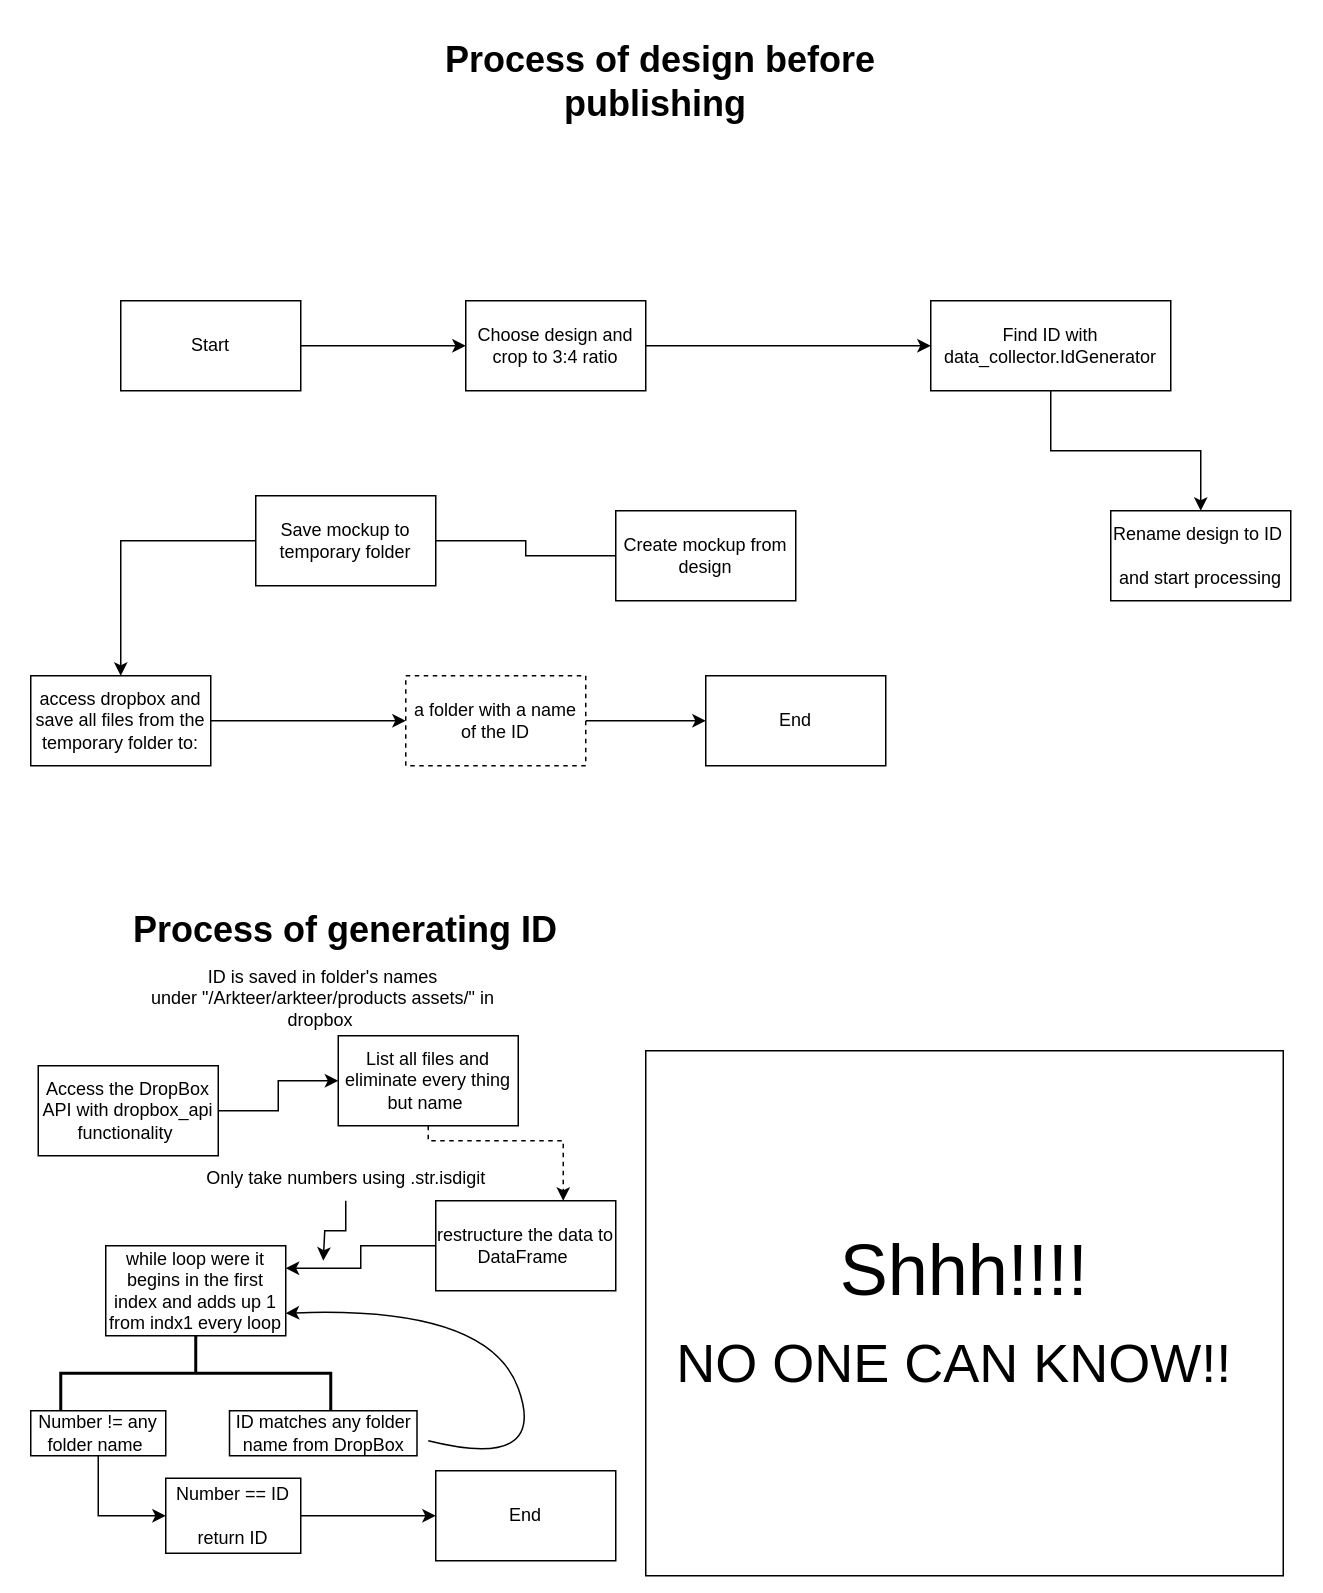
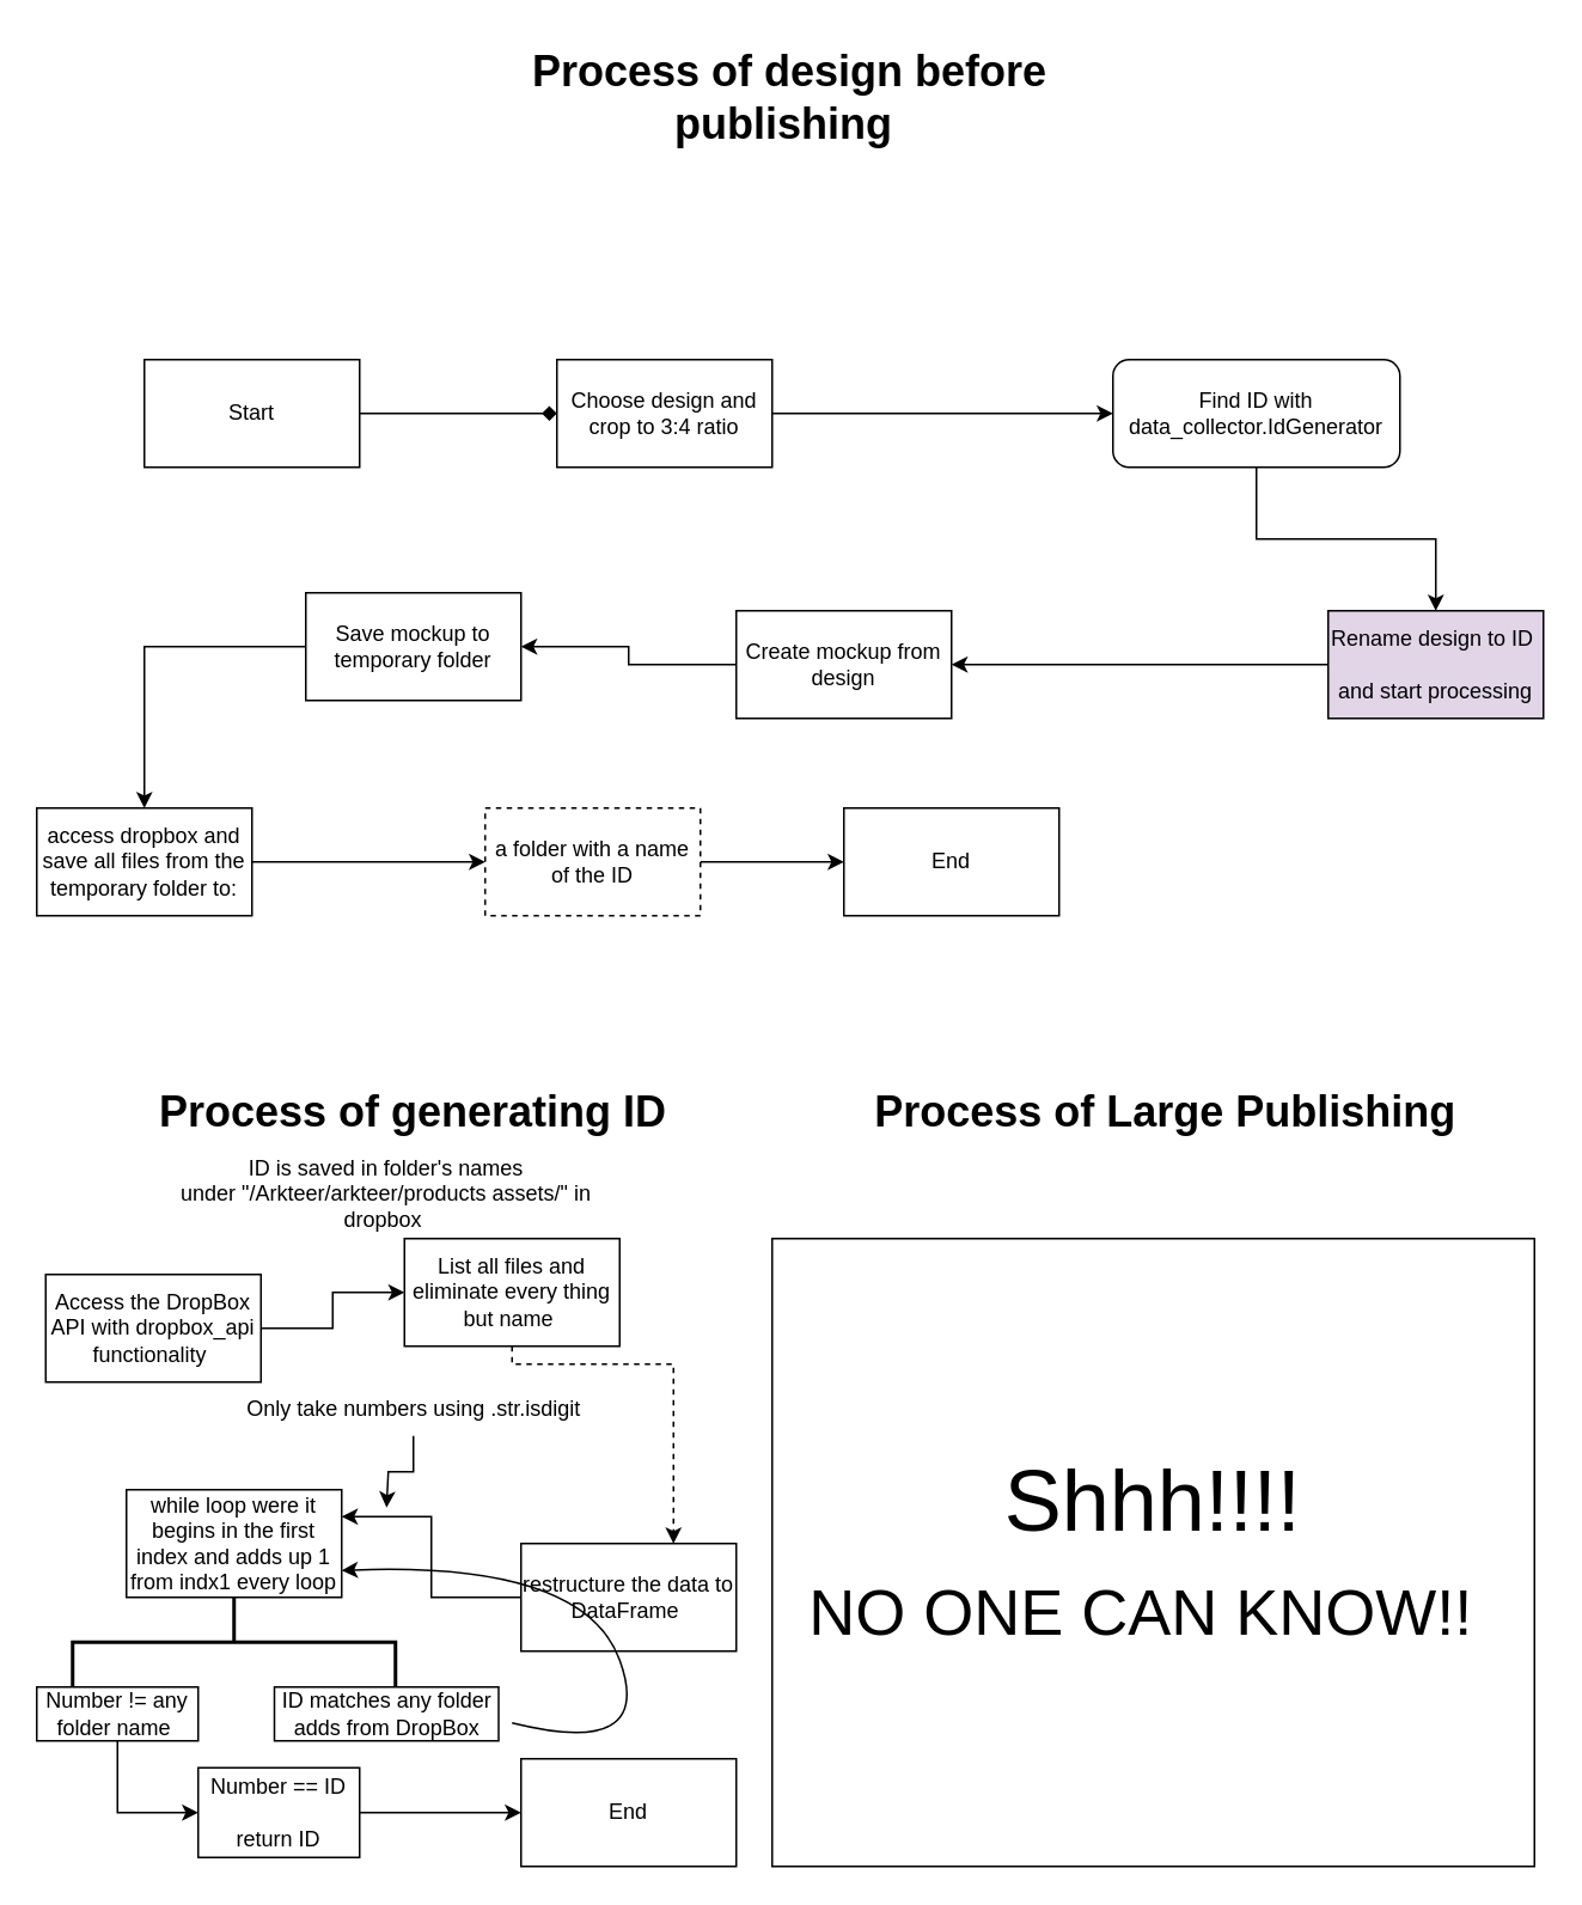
  <mxCell id="0" />
  <mxCell id="1" parent="0" />
- <mxCell id="2" value="" style="edgeStyle=orthogonalEdgeStyle;rounded=0;orthogonalLoop=1;jettySize=auto;html=1;" parent="1" source="3" target="5" edge="1"><mxGeometry relative="1" as="geometry" /></mxCell>
+ <mxCell id="2" value="" style="edgeStyle=orthogonalEdgeStyle;rounded=0;orthogonalLoop=1;jettySize=auto;html=1;endArrow=diamond;" parent="1" source="3" target="5" edge="1"><mxGeometry relative="1" as="geometry" /></mxCell>
  <mxCell id="3" value="Start" style="rounded=0;whiteSpace=wrap;html=1;" parent="1" vertex="1"><mxGeometry x="80" y="200" width="120" height="60" as="geometry" /></mxCell>
  <mxCell id="4" value="" style="edgeStyle=orthogonalEdgeStyle;rounded=0;orthogonalLoop=1;jettySize=auto;html=1;" parent="1" source="5" target="7" edge="1"><mxGeometry relative="1" as="geometry" /></mxCell>
  <mxCell id="5" value="Choose design and crop to 3:4 ratio" style="rounded=0;whiteSpace=wrap;html=1;" parent="1" vertex="1"><mxGeometry x="310" y="200" width="120" height="60" as="geometry" /></mxCell>
  <mxCell id="6" value="" style="edgeStyle=orthogonalEdgeStyle;rounded=0;orthogonalLoop=1;jettySize=auto;html=1;" parent="1" source="7" target="9" edge="1"><mxGeometry relative="1" as="geometry" /></mxCell>
- <mxCell id="7" value="Find ID with data_collector.IdGenerator" style="rounded=0;whiteSpace=wrap;html=1;" parent="1" vertex="1"><mxGeometry x="620" y="200" width="160" height="60" as="geometry" /></mxCell>
- <mxCell id="9" value="Rename design to ID&amp;nbsp;&lt;br&gt;&lt;br&gt;and start processing" style="whiteSpace=wrap;html=1;rounded=0;" parent="1" vertex="1"><mxGeometry x="740" y="340" width="120" height="60" as="geometry" /></mxCell>
- <mxCell id="10" value="" style="edgeStyle=orthogonalEdgeStyle;rounded=0;orthogonalLoop=1;jettySize=auto;html=1;endArrow=none;" edge="1" parent="1" source="11" target="13"><mxGeometry relative="1" as="geometry" /></mxCell>
+ <mxCell id="7" value="Find ID with data_collector.IdGenerator" style="whiteSpace=wrap;html=1;rounded=1;" parent="1" vertex="1"><mxGeometry x="620" y="200" width="160" height="60" as="geometry" /></mxCell>
+ <mxCell id="8" value="" style="edgeStyle=orthogonalEdgeStyle;rounded=0;orthogonalLoop=1;jettySize=auto;html=1;" edge="1" parent="1" source="9" target="11"><mxGeometry relative="1" as="geometry" /></mxCell>
+ <mxCell id="9" value="Rename design to ID&amp;nbsp;&lt;br&gt;&lt;br&gt;and start processing" style="whiteSpace=wrap;html=1;rounded=0;fillColor=#e1d5e7;" parent="1" vertex="1"><mxGeometry x="740" y="340" width="120" height="60" as="geometry" /></mxCell>
+ <mxCell id="10" value="" style="edgeStyle=orthogonalEdgeStyle;rounded=0;orthogonalLoop=1;jettySize=auto;html=1;" edge="1" parent="1" source="11" target="13"><mxGeometry relative="1" as="geometry" /></mxCell>
  <mxCell id="11" value="Create mockup from design" style="whiteSpace=wrap;html=1;rounded=0;" vertex="1" parent="1"><mxGeometry x="410" y="340" width="120" height="60" as="geometry" /></mxCell>
  <mxCell id="12" value="" style="edgeStyle=orthogonalEdgeStyle;rounded=0;orthogonalLoop=1;jettySize=auto;html=1;" edge="1" parent="1" source="13" target="15"><mxGeometry relative="1" as="geometry" /></mxCell>
  <mxCell id="13" value="Save mockup to temporary folder" style="whiteSpace=wrap;html=1;rounded=0;" vertex="1" parent="1"><mxGeometry x="170" y="330" width="120" height="60" as="geometry" /></mxCell>
  <mxCell id="14" value="" style="edgeStyle=orthogonalEdgeStyle;rounded=0;orthogonalLoop=1;jettySize=auto;html=1;" edge="1" parent="1" source="15" target="17"><mxGeometry relative="1" as="geometry" /></mxCell>
  <mxCell id="15" value="access dropbox and save all files from the temporary folder to:" style="whiteSpace=wrap;html=1;rounded=0;" vertex="1" parent="1"><mxGeometry x="20" y="450" width="120" height="60" as="geometry" /></mxCell>
  <mxCell id="16" value="" style="edgeStyle=orthogonalEdgeStyle;rounded=0;orthogonalLoop=1;jettySize=auto;html=1;" edge="1" parent="1" source="17" target="30"><mxGeometry relative="1" as="geometry" /></mxCell>
  <mxCell id="17" value="a folder with a name of the ID" style="whiteSpace=wrap;html=1;rounded=0;dashed=1;" vertex="1" parent="1"><mxGeometry x="270" y="450" width="120" height="60" as="geometry" /></mxCell>
  <mxCell id="18" value="&lt;h1&gt;Process of design before publishing&amp;nbsp;&lt;/h1&gt;" style="text;html=1;strokeColor=none;fillColor=none;spacing=5;spacingTop=-20;whiteSpace=wrap;overflow=hidden;rounded=0;align=center;" vertex="1" parent="1"><mxGeometry x="280" y="20" width="320" height="120" as="geometry" /></mxCell>
  <mxCell id="19" value="&lt;h1&gt;Process of generating ID&lt;/h1&gt;" style="text;html=1;strokeColor=none;fillColor=none;spacing=5;spacingTop=-20;whiteSpace=wrap;overflow=hidden;rounded=0;align=center;" vertex="1" parent="1"><mxGeometry x="70" y="600" width="320" height="50" as="geometry" /></mxCell>
  <mxCell id="20" value="ID is saved in folder's names under&amp;nbsp;&quot;/Arkteer/arkteer/products assets/&lt;span style=&quot;background-color: initial;&quot;&gt;&quot; in dropbox&amp;nbsp;&lt;/span&gt;" style="text;html=1;strokeColor=none;fillColor=none;align=center;verticalAlign=middle;whiteSpace=wrap;rounded=0;" vertex="1" parent="1"><mxGeometry x="85" y="650" width="260" height="30" as="geometry" /></mxCell>
  <mxCell id="21" value="" style="edgeStyle=orthogonalEdgeStyle;rounded=0;orthogonalLoop=1;jettySize=auto;html=1;" edge="1" parent="1" source="22" target="24"><mxGeometry relative="1" as="geometry" /></mxCell>
  <mxCell id="22" value="Access the DropBox API with dropbox_api functionality&amp;nbsp;" style="rounded=0;whiteSpace=wrap;html=1;" vertex="1" parent="1"><mxGeometry x="25" y="710" width="120" height="60" as="geometry" /></mxCell>
  <mxCell id="23" value="" style="edgeStyle=orthogonalEdgeStyle;rounded=0;orthogonalLoop=1;jettySize=auto;html=1;dashed=1;" edge="1" parent="1" source="24" target="26"><mxGeometry relative="1" as="geometry"><Array as="points"><mxPoint x="285" y="760" /><mxPoint x="375" y="760" /></Array></mxGeometry></mxCell>
  <mxCell id="24" value="List all files and eliminate every thing but name&amp;nbsp;" style="whiteSpace=wrap;html=1;rounded=0;" vertex="1" parent="1"><mxGeometry x="225" y="690" width="120" height="60" as="geometry" /></mxCell>
  <mxCell id="25" value="" style="edgeStyle=orthogonalEdgeStyle;rounded=0;orthogonalLoop=1;jettySize=auto;html=1;entryX=1;entryY=0.25;entryDx=0;entryDy=0;" edge="1" parent="1" source="26" target="27"><mxGeometry relative="1" as="geometry" /></mxCell>
- <mxCell id="26" value="restructure the data to DataFrame&amp;nbsp;" style="whiteSpace=wrap;html=1;rounded=0;" vertex="1" parent="1"><mxGeometry x="290" y="800" width="120" height="60" as="geometry" /></mxCell>
+ <mxCell id="26" value="restructure the data to DataFrame&amp;nbsp;" style="whiteSpace=wrap;html=1;rounded=0;" vertex="1" parent="1"><mxGeometry x="290" y="860" width="120" height="60" as="geometry" /></mxCell>
  <mxCell id="27" value="while loop were it begins in the first index and adds up 1 from indx1 every loop" style="whiteSpace=wrap;html=1;rounded=0;" vertex="1" parent="1"><mxGeometry x="70" y="830" width="120" height="60" as="geometry" /></mxCell>
  <mxCell id="28" value="" style="edgeStyle=orthogonalEdgeStyle;rounded=0;orthogonalLoop=1;jettySize=auto;html=1;" edge="1" parent="1" source="29"><mxGeometry relative="1" as="geometry"><mxPoint x="215" y="840" as="targetPoint" /><Array as="points"><mxPoint x="230" y="820" /><mxPoint x="216" y="820" /></Array></mxGeometry></mxCell>
  <mxCell id="29" value="Only take numbers using .str.isdigit" style="text;html=1;align=center;verticalAlign=middle;resizable=0;points=[];autosize=1;strokeColor=none;fillColor=none;" vertex="1" parent="1"><mxGeometry x="125" y="770" width="210" height="30" as="geometry" /></mxCell>
  <mxCell id="30" value="End" style="whiteSpace=wrap;html=1;rounded=0;" vertex="1" parent="1"><mxGeometry x="470" y="450" width="120" height="60" as="geometry" /></mxCell>
  <mxCell id="31" value="" style="strokeWidth=2;html=1;shape=mxgraph.flowchart.annotation_2;align=left;labelPosition=right;pointerEvents=1;rotation=90;" vertex="1" parent="1"><mxGeometry x="105" y="825" width="50" height="180" as="geometry" /></mxCell>
  <mxCell id="32" value="End" style="rounded=0;whiteSpace=wrap;html=1;" vertex="1" parent="1"><mxGeometry x="290" y="980" width="120" height="60" as="geometry" /></mxCell>
- <mxCell id="33" value="ID matches any folder name from DropBox" style="rounded=0;whiteSpace=wrap;html=1;" vertex="1" parent="1"><mxGeometry x="152.5" y="940" width="125" height="30" as="geometry" /></mxCell>
+ <mxCell id="33" value="ID matches any folder adds from DropBox" style="rounded=0;whiteSpace=wrap;html=1;" vertex="1" parent="1"><mxGeometry x="152.5" y="940" width="125" height="30" as="geometry" /></mxCell>
  <mxCell id="34" value="" style="edgeStyle=orthogonalEdgeStyle;rounded=0;orthogonalLoop=1;jettySize=auto;html=1;entryX=0;entryY=0.5;entryDx=0;entryDy=0;" edge="1" parent="1" source="35" target="36"><mxGeometry relative="1" as="geometry" /></mxCell>
  <mxCell id="35" value="Number != any folder name&amp;nbsp;" style="rounded=0;whiteSpace=wrap;html=1;" vertex="1" parent="1"><mxGeometry x="20" y="940" width="90" height="30" as="geometry" /></mxCell>
  <mxCell id="36" value="Number == ID&lt;br&gt;&lt;br&gt;return ID" style="whiteSpace=wrap;html=1;rounded=0;" vertex="1" parent="1"><mxGeometry x="110" y="985" width="90" height="50" as="geometry" /></mxCell>
  <mxCell id="37" value="" style="endArrow=classic;html=1;rounded=0;exitX=1;exitY=0.5;exitDx=0;exitDy=0;entryX=0;entryY=0.5;entryDx=0;entryDy=0;" edge="1" parent="1" source="36" target="32"><mxGeometry width="50" height="50" relative="1" as="geometry"><mxPoint x="415" y="780" as="sourcePoint" /><mxPoint x="465" y="730" as="targetPoint" /></mxGeometry></mxCell>
  <mxCell id="38" value="" style="curved=1;endArrow=classic;html=1;rounded=0;entryX=1;entryY=0.75;entryDx=0;entryDy=0;" edge="1" parent="1" target="27"><mxGeometry width="50" height="50" relative="1" as="geometry"><mxPoint x="285" y="960" as="sourcePoint" /><mxPoint x="465" y="610" as="targetPoint" /><Array as="points"><mxPoint x="365" y="980" /><mxPoint x="325" y="870" /></Array></mxGeometry></mxCell>
- <mxCell id="40" value="&lt;font style=&quot;&quot;&gt;&lt;span style=&quot;font-size: 48px;&quot;&gt;Shhh!!!!&lt;/span&gt;&lt;br&gt;&lt;font style=&quot;font-size: 36px;&quot;&gt;NO ONE CAN KNOW!!&lt;/font&gt;&lt;/font&gt;&lt;font style=&quot;font-size: 48px;&quot;&gt;&amp;nbsp;&lt;/font&gt;" style="rounded=0;whiteSpace=wrap;html=1;" vertex="1" parent="1"><mxGeometry x="430" y="700" width="425" height="350" as="geometry" /></mxCell>
+ <mxCell id="39" value="&lt;h1&gt;Process of Large Publishing&lt;/h1&gt;" style="text;html=1;strokeColor=none;fillColor=none;spacing=5;spacingTop=-20;whiteSpace=wrap;overflow=hidden;rounded=0;align=center;" vertex="1" parent="1"><mxGeometry x="482.5" y="600" width="332.5" height="50" as="geometry" /></mxCell>
+ <mxCell id="40" value="&lt;font style=&quot;&quot;&gt;&lt;span style=&quot;font-size: 48px;&quot;&gt;Shhh!!!!&lt;/span&gt;&lt;br&gt;&lt;font style=&quot;font-size: 36px;&quot;&gt;NO ONE CAN KNOW!!&lt;/font&gt;&lt;/font&gt;&lt;font style=&quot;font-size: 48px;&quot;&gt;&amp;nbsp;&lt;/font&gt;" style="rounded=0;whiteSpace=wrap;html=1;" vertex="1" parent="1"><mxGeometry x="430" y="690" width="425" height="350" as="geometry" /></mxCell>
